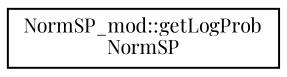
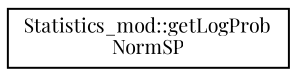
  digraph {
    rankdir=LR
    fontname="Playfair Display"
-   n1 [color=black fillcolor=white fontname="Playfair Display" fontsize=10 height=0.2 label="NormSP_mod::getLogProb\lNormSP" shape=record style=filled width=0.4]
+   n1 [color=black fillcolor=white fontname="Playfair Display" fontsize=10 height=0.2 label="Statistics_mod::getLogProb\lNormSP" shape=record style=filled width=0.4]
  }
